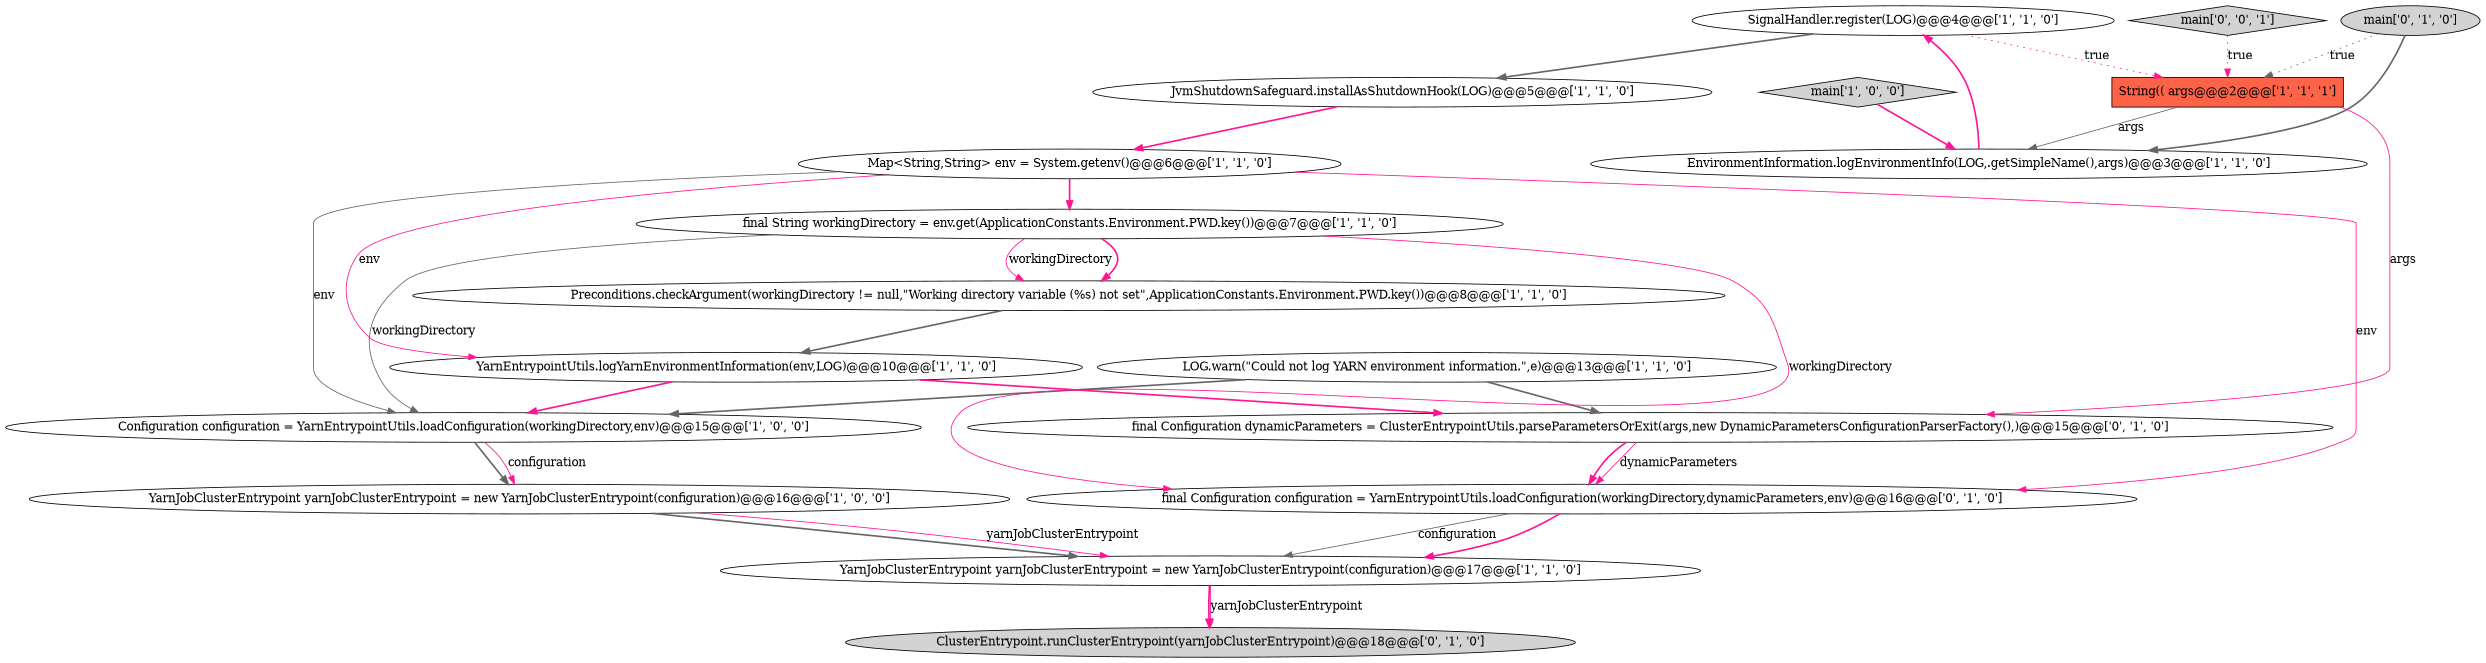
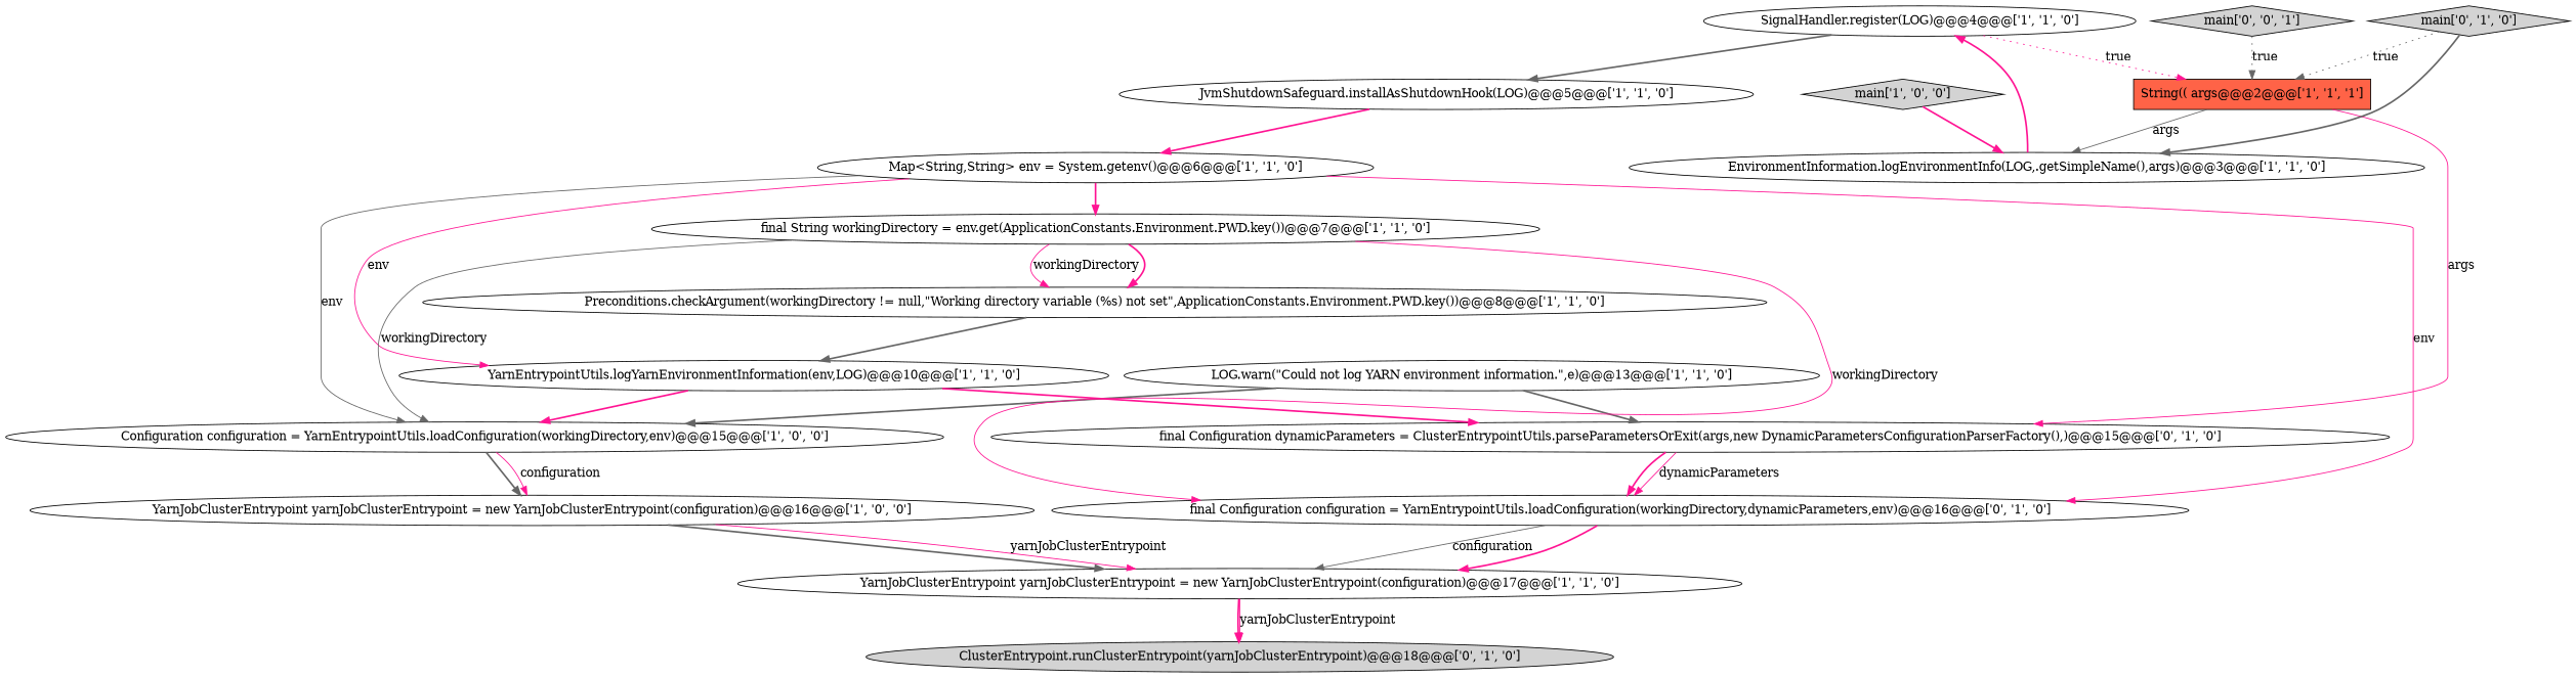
  digraph {
    node [fillcolor=white shape=ellipse style=filled]
    edge [color=deeppink style=bold]
    n1 [label="SignalHandler.register(LOG)@@@4@@@['1', '1', '0']"]
    n2 [label="JvmShutdownSafeguard.installAsShutdownHook(LOG)@@@5@@@['1', '1', '0']"]
    n3 [fillcolor=tomato label="String(( args@@@2@@@['1', '1', '1']" shape=box]
    n4 [label="Map<String,String> env = System.getenv()@@@6@@@['1', '1', '0']"]
    n5 [label="LOG.warn(\"Could not log YARN environment information.\",e)@@@13@@@['1', '1', '0']"]
    n6 [label="final Configuration dynamicParameters = ClusterEntrypointUtils.parseParametersOrExit(args,new DynamicParametersConfigurationParserFactory(),)@@@15@@@['0', '1', '0']"]
    n7 [label="Configuration configuration = YarnEntrypointUtils.loadConfiguration(workingDirectory,env)@@@15@@@['1', '0', '0']"]
    n8 [label="YarnEntrypointUtils.logYarnEnvironmentInformation(env,LOG)@@@10@@@['1', '1', '0']"]
    n9 [label="final Configuration configuration = YarnEntrypointUtils.loadConfiguration(workingDirectory,dynamicParameters,env)@@@16@@@['0', '1', '0']"]
    n10 [label="YarnJobClusterEntrypoint yarnJobClusterEntrypoint = new YarnJobClusterEntrypoint(configuration)@@@16@@@['1', '0', '0']"]
    n11 [label="final String workingDirectory = env.get(ApplicationConstants.Environment.PWD.key())@@@7@@@['1', '1', '0']"]
    n12 [fillcolor=lightgray label="ClusterEntrypoint.runClusterEntrypoint(yarnJobClusterEntrypoint)@@@18@@@['0', '1', '0']"]
-   n13 [fillcolor=lightgray label="main['0', '1', '0']"]
+   n13 [fillcolor=lightgray label="main['0', '1', '0']" shape=diamond]
    n14 [label="EnvironmentInformation.logEnvironmentInfo(LOG,.getSimpleName(),args)@@@3@@@['1', '1', '0']"]
    n15 [label="Preconditions.checkArgument(workingDirectory != null,\"Working directory variable (%s) not set\",ApplicationConstants.Environment.PWD.key())@@@8@@@['1', '1', '0']"]
    n16 [label="YarnJobClusterEntrypoint yarnJobClusterEntrypoint = new YarnJobClusterEntrypoint(configuration)@@@17@@@['1', '1', '0']"]
    n17 [fillcolor=lightgray label="main['1', '0', '0']" shape=diamond]
    n18 [fillcolor=lightgray label="main['0', '0', '1']" shape=diamond]
    n1 -> n2 [color=gray40]
    n1 -> n3 [label=true style=dotted]
    n2 -> n4
    n3 -> n6 [label=args style=solid]
    n3 -> n14 [color=gray40 label=args style=solid]
    n4 -> n7 [color=gray40 label=env style=solid]
    n4 -> n8 [label=env style=solid]
    n4 -> n9 [label=env style=solid]
    n4 -> n11
    n5 -> n6 [color=gray40]
    n5 -> n7 [color=gray40]
    n6 -> n9 [label=dynamicParameters style=solid]
    n6 -> n9
    n7 -> n10 [color=gray40]
    n7 -> n10 [label=configuration style=solid]
    n8 -> n6
    n8 -> n7
    n9 -> n16 [color=gray40 label=configuration style=solid]
    n9 -> n16
    n10 -> n16 [color=gray40]
    n10 -> n16 [label=yarnJobClusterEntrypoint style=solid]
    n11 -> n7 [color=gray40 label=workingDirectory style=solid]
    n11 -> n9 [label=workingDirectory style=solid]
    n11 -> n15
    n11 -> n15 [label=workingDirectory style=solid]
    n13 -> n3 [color=gray40 label=true style=dotted]
    n13 -> n14 [color=gray40]
    n14 -> n1
    n15 -> n8 [color=gray40]
    n16 -> n12
    n16 -> n12 [label=yarnJobClusterEntrypoint style=solid]
    n17 -> n14
-   n18 -> n3 [label=true style=dotted]
+   n18 -> n3 [color=gray40 label=true style=dotted]
  }
